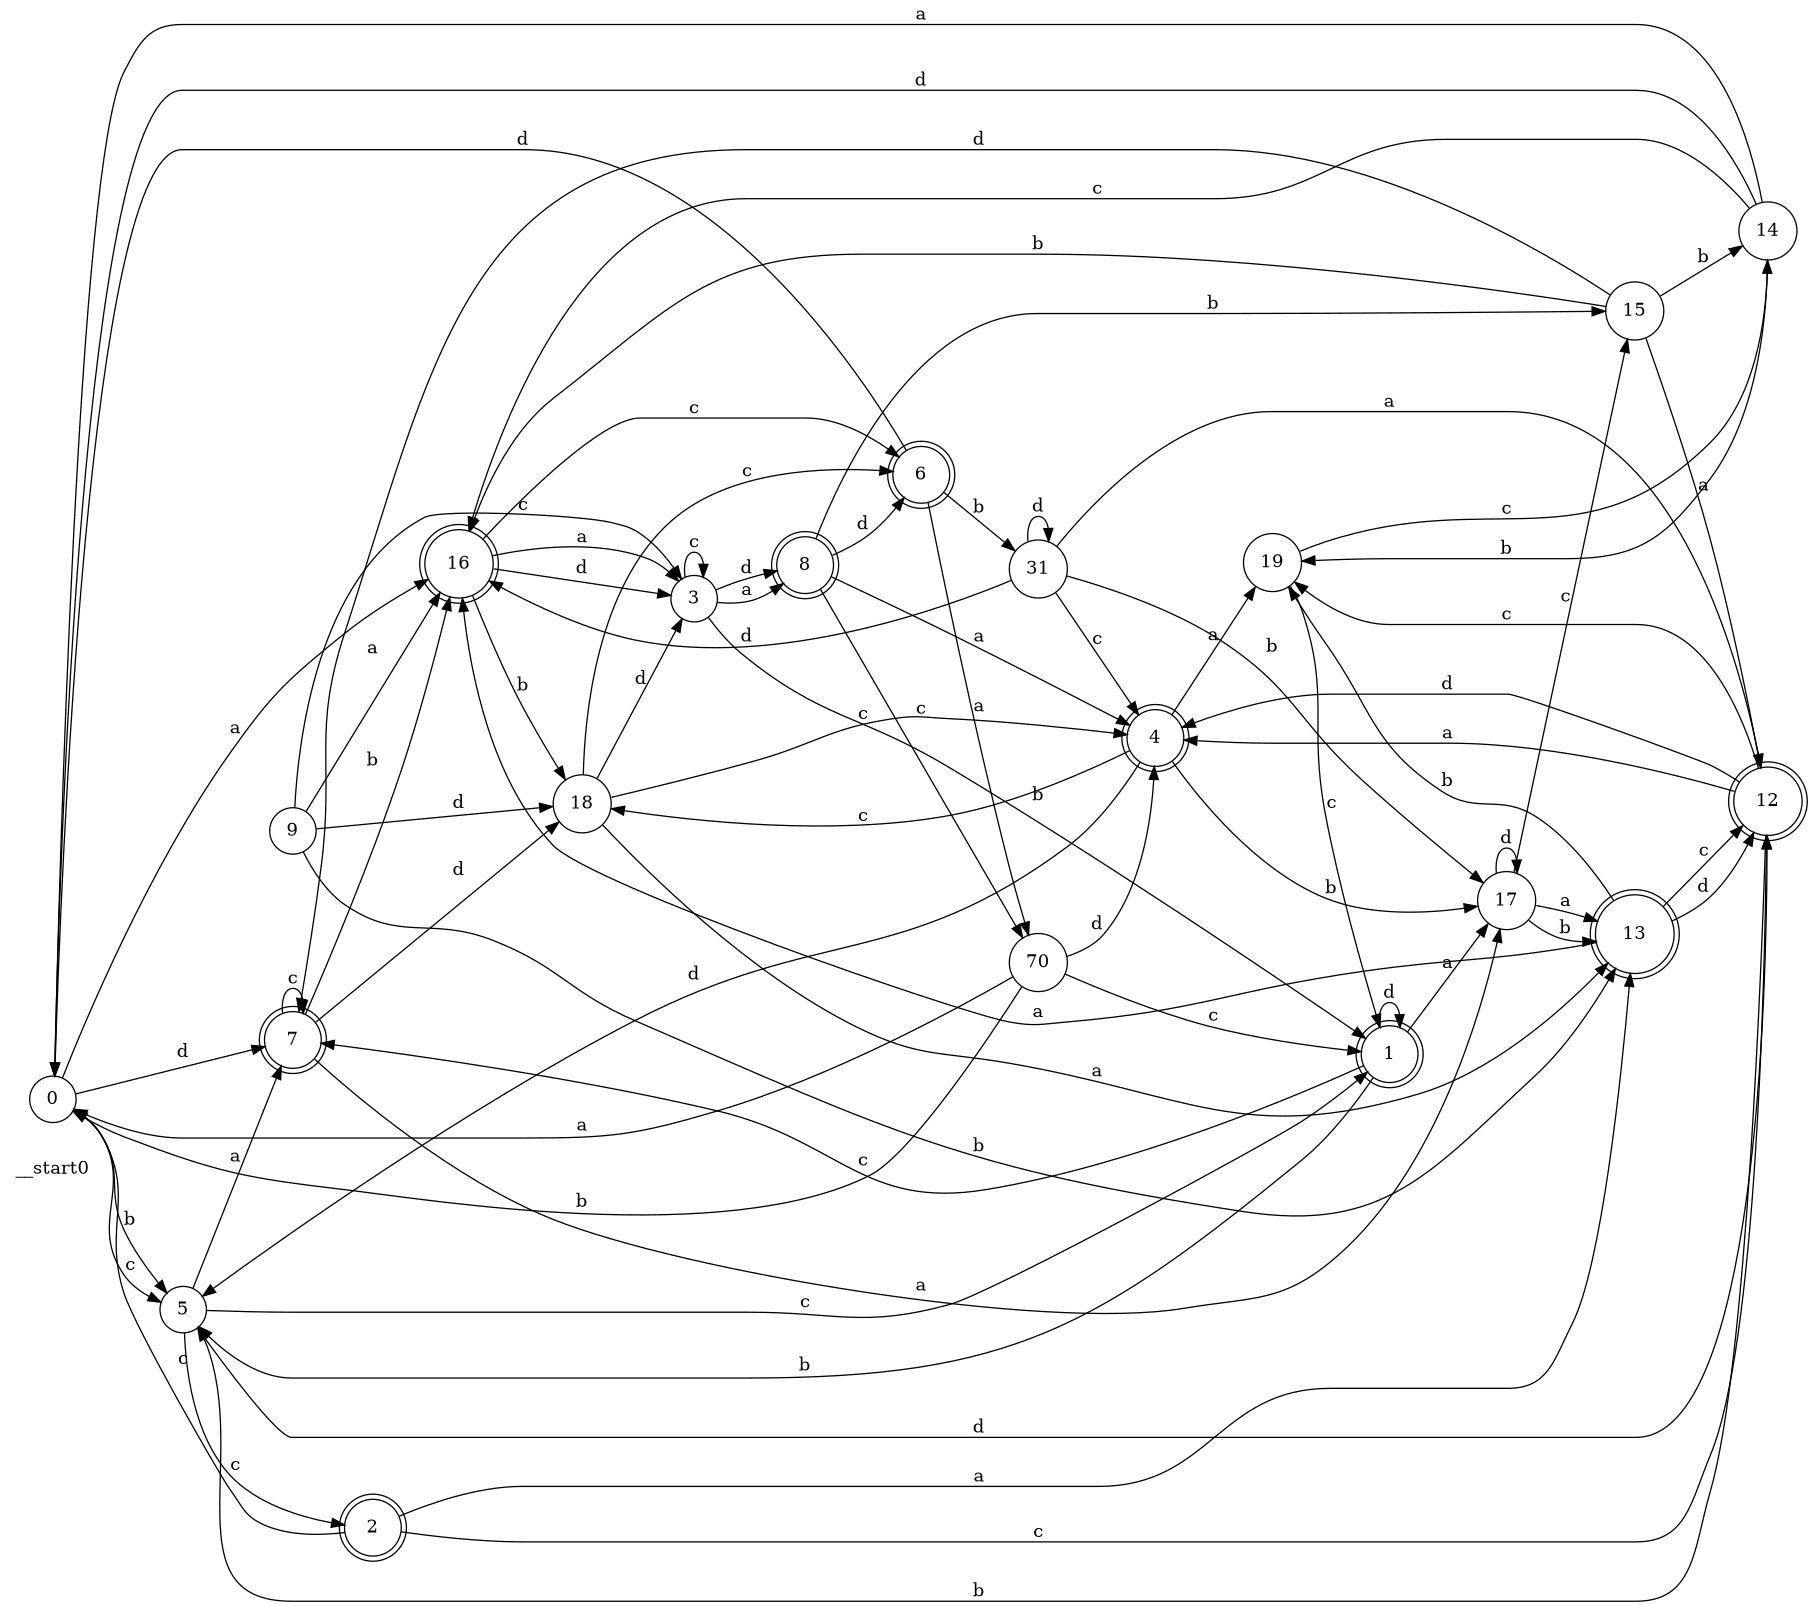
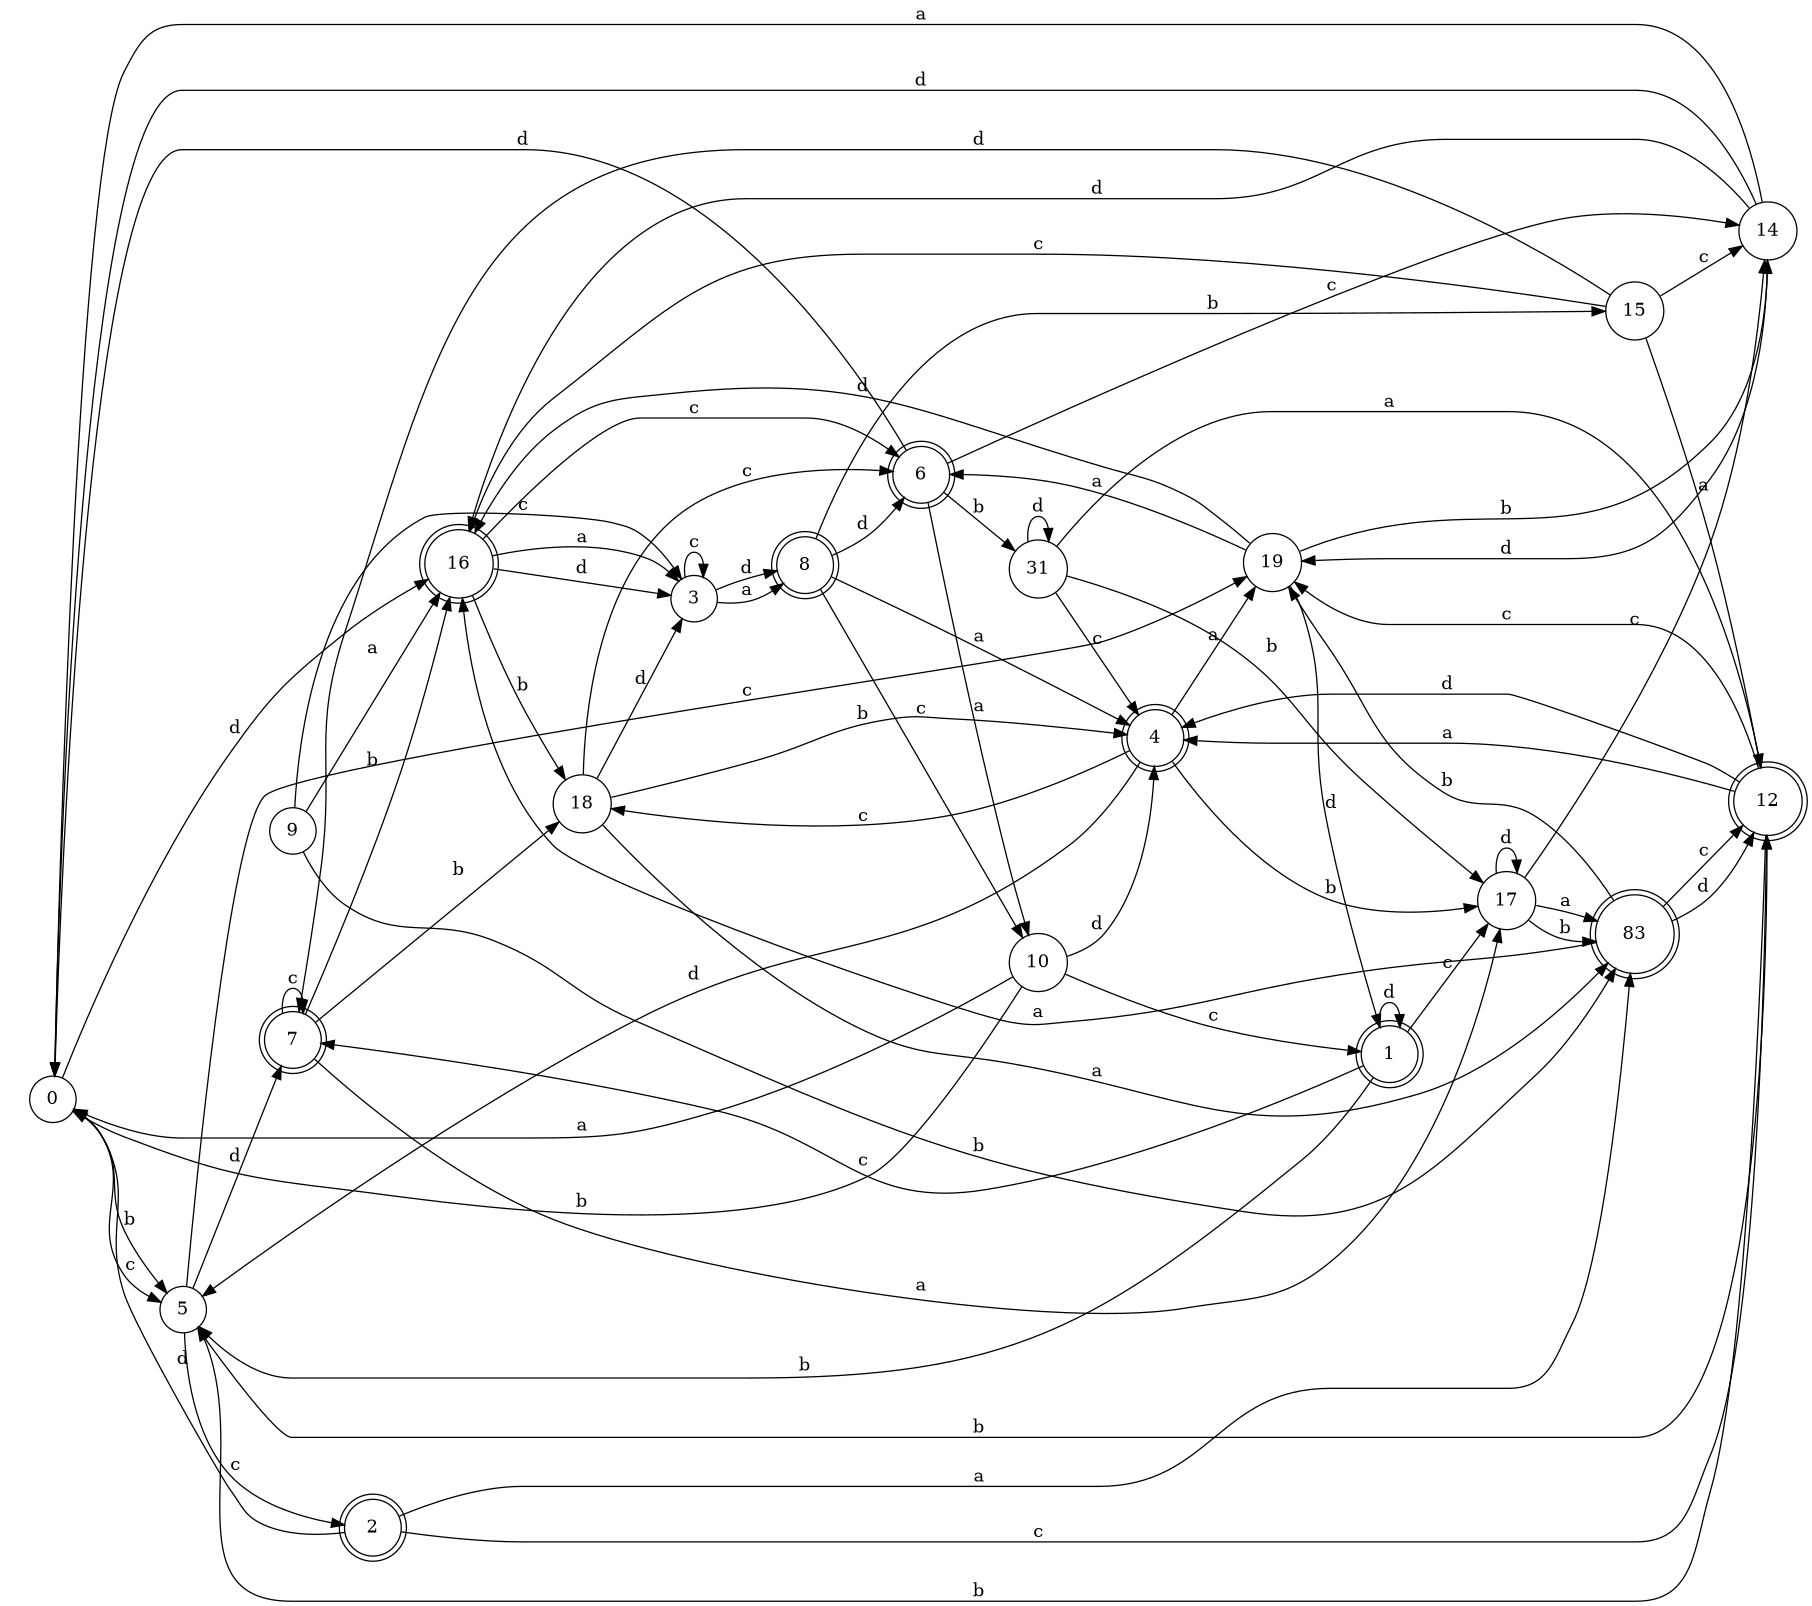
  digraph {
    rankdir=LR
    node [shape=circle color=black fillcolor=white style=filled]
-   __start0 [shape=none color="" fillcolor="" style=""]
    n2 [label=0]
    n3 [label=5]
    n4 [label=7 shape=doublecircle style="rounded,filled"]
    n5 [label=16 shape=doublecircle style="rounded,filled"]
    n6 [label=1 shape=doublecircle style="rounded,filled"]
    n7 [label=2 shape=doublecircle style="rounded,filled"]
    n8 [label=12 shape=doublecircle style="rounded,filled"]
    n9 [label=17]
    n10 [label=18]
    n11 [label=6 shape=doublecircle style="rounded,filled"]
    n12 [label=3]
-   n13 [label=13 shape=doublecircle style="rounded,filled"]
+   n13 [label=83 shape=doublecircle style="rounded,filled"]
    n14 [label=14]
-   n15 [label=70]
+   n15 [label=10]
    n16 [label=31]
    n17 [label=4 shape=doublecircle style="rounded,filled"]
    n18 [label=19]
    n19 [label=8 shape=doublecircle style="rounded,filled"]
    n20 [label=15]
    n21 [label=9]
    n2 -> n3 [label=b]
    n2 -> n3 [label=c]
-   n2 -> n4 [label=d]
-   n2 -> n5 [label=a]
-   n3 -> n4 [label=a]
-   n3 -> n6 [label=c]
+   n2 -> n5 [label=d]
+   n3 -> n4 [label=d]
+   n3 -> n18 [label=c]
    n3 -> n7 [label=c]
-   n3 -> n8 [label=d]
+   n3 -> n8 [label=b]
    n4 -> n4 [label=c]
    n4 -> n5 [label=b]
    n4 -> n9 [label=a]
-   n4 -> n10 [label=d]
+   n4 -> n10 [label=b]
    n5 -> n10 [label=b]
    n5 -> n11 [label=c]
    n5 -> n12 [label=a]
    n5 -> n12 [label=d]
    n6 -> n3 [label=b]
    n6 -> n4 [label=c]
    n6 -> n6 [label=d]
-   n6 -> n9 [label=a]
-   n7 -> n2 [label=c]
+   n6 -> n9 [label=c]
+   n7 -> n2 [label=d]
    n7 -> n8 [label=c]
    n7 -> n13 [label=a]
    n8 -> n3 [label=b]
    n8 -> n17 [label=a]
    n8 -> n17 [label=d]
    n8 -> n18 [label=c]
    n9 -> n9 [label=d]
    n9 -> n13 [label=a]
    n9 -> n13 [label=b]
-   n9 -> n20 [label=c]
+   n9 -> n14 [label=c]
    n10 -> n11 [label=c]
    n10 -> n12 [label=d]
    n10 -> n13 [label=a]
-   n10 -> n17 [label=c]
+   n10 -> n17 [label=b]
    n11 -> n2 [label=d]
+   n11 -> n14 [label=c]
    n11 -> n15 [label=a]
    n11 -> n16 [label=b]
-   n12 -> n6 [label=b]
    n12 -> n12 [label=c]
    n12 -> n19 [label=a]
    n12 -> n19 [label=d]
    n13 -> n5 [label=a]
    n13 -> n8 [label=c]
    n13 -> n8 [label=d]
    n13 -> n18 [label=b]
    n14 -> n2 [label=a]
    n14 -> n2 [label=d]
-   n14 -> n5 [label=c]
-   n14 -> n18 [label=b]
+   n14 -> n5 [label=d]
+   n14 -> n18 [label=d]
    n15 -> n2 [label=a]
    n15 -> n2 [label=b]
    n15 -> n6 [label=c]
    n15 -> n17 [label=d]
    n16 -> n8 [label=a]
    n16 -> n9 [label=b]
    n16 -> n16 [label=d]
    n16 -> n17 [label=c]
    n17 -> n3 [label=d]
    n17 -> n9 [label=b]
    n17 -> n10 [label=c]
    n17 -> n18 [label=a]
-   n16 -> n5 [label=d]
-   n18 -> n6 [label=c]
-   n18 -> n14 [label=c]
+   n18 -> n5 [label=d]
+   n18 -> n6 [label=d]
+   n18 -> n11 [label=a]
+   n18 -> n14 [label=b]
    n19 -> n11 [label=d]
    n19 -> n15 [label=c]
    n19 -> n17 [label=a]
    n19 -> n20 [label=b]
    n20 -> n4 [label=d]
-   n20 -> n5 [label=b]
+   n20 -> n5 [label=c]
    n20 -> n8 [label=a]
-   n20 -> n14 [label=b]
+   n20 -> n14 [label=c]
    n21 -> n5 [label=a]
-   n21 -> n10 [label=d]
    n21 -> n12 [label=c]
    n21 -> n13 [label=b]
  }
